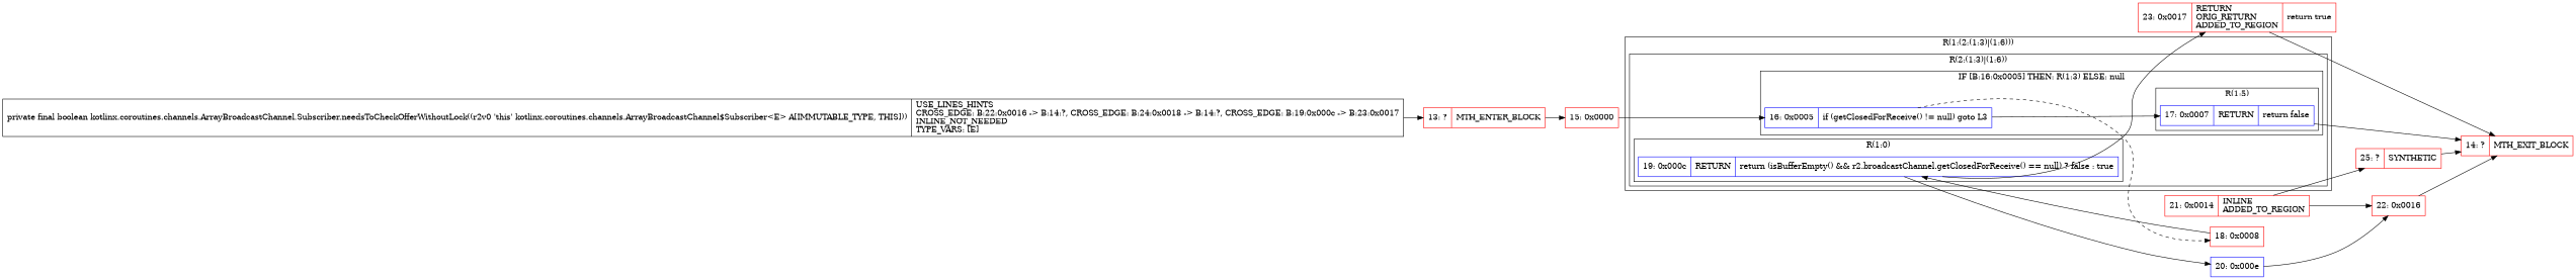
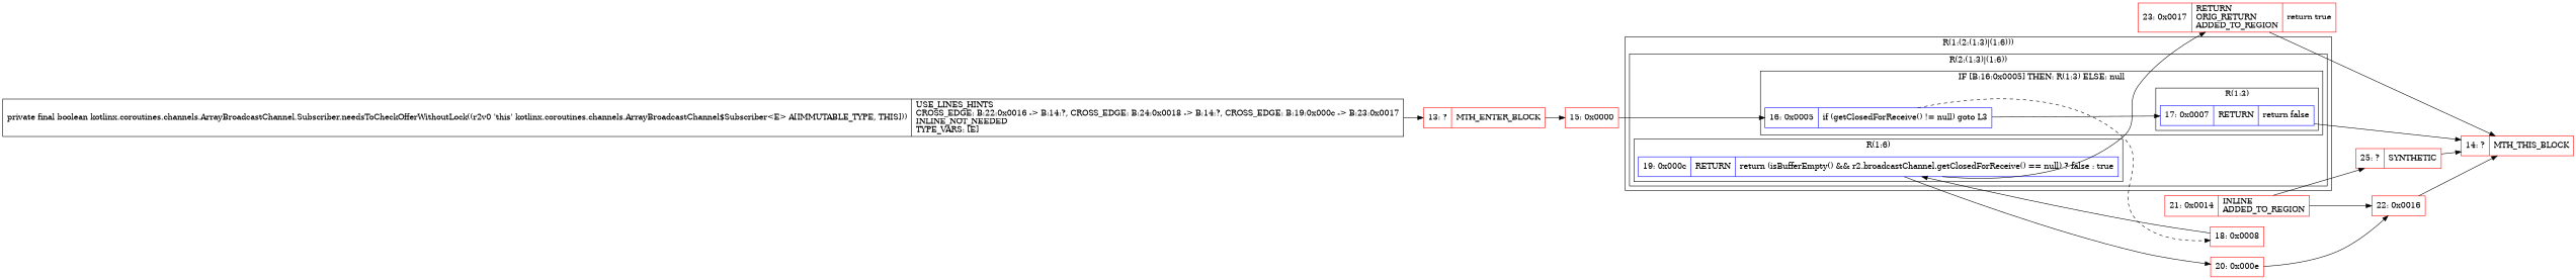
  digraph {
    rankdir=LR
    node [color=red shape=record]
    n1 [color=blue label="{17\:\ 0x0007|RETURN\l|return false\l}"]
    n2 [color=blue label="{16\:\ 0x0005|if (getClosedForReceive() != null) goto L3\l}"]
    n3 [color=blue label="{19\:\ 0x000c|RETURN\l|return (isBufferEmpty() && r2.broadcastChannel.getClosedForReceive() == null) ? false : true\l}"]
-   n4 [label="{14\:\ ?|MTH_EXIT_BLOCK\l}"]
+   n4 [label="{14\:\ ?|MTH_THIS_BLOCK\l}"]
    n5 [label="{18\:\ 0x0008}"]
-   n6 [color=blue label="{20\:\ 0x000e}"]
+   n6 [label="{20\:\ 0x000e}"]
    n7 [label="{23\:\ 0x0017|RETURN\lORIG_RETURN\lADDED_TO_REGION\l|return true\l}"]
    n8 [label="{22\:\ 0x0016}"]
    n9 [label="{13\:\ ?|MTH_ENTER_BLOCK\l}"]
    n10 [label="{15\:\ 0x0000}"]
    n11 [label="{21\:\ 0x0014|INLINE\lADDED_TO_REGION\l}"]
    n12 [label="{25\:\ ?|SYNTHETIC\l}"]
    n13 [label="{private final boolean kotlinx.coroutines.channels.ArrayBroadcastChannel.Subscriber.needsToCheckOfferWithoutLock((r2v0 'this' kotlinx.coroutines.channels.ArrayBroadcastChannel$Subscriber\<E\> A[IMMUTABLE_TYPE, THIS]))  | USE_LINES_HINTS\lCROSS_EDGE: B:22:0x0016 \-\> B:14:?, CROSS_EDGE: B:24:0x0018 \-\> B:14:?, CROSS_EDGE: B:19:0x000c \-\> B:23:0x0017\lINLINE_NOT_NEEDED\lTYPE_VARS: [E]\l}" color=""]
    subgraph cluster_1 {
      label="R(1:(2:(1:3)|(1:6)))"
      subgraph cluster_2 {
        label="R(2:(1:3)|(1:6))"
        subgraph cluster_3 {
          label="IF [B:16:0x0005] THEN: R(1:3) ELSE: null"
          n2
          subgraph cluster_4 {
-           label="R(1:5)"
+           label="R(1:3)"
            n1
          }
        }
        subgraph cluster_5 {
-         label="R(1:0)"
+         label="R(1:6)"
          n3
        }
      }
    }
    n1 -> n4
    n2 -> n1
    n2 -> n5 [style=dashed]
    n3 -> n6
    n3 -> n7
    n5 -> n3
    n6 -> n8
    n7 -> n4
    n8 -> n4
    n9 -> n10
    n10 -> n2
    n11 -> n8
    n11 -> n12
    n12 -> n4
    n13 -> n9
  }
